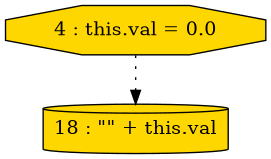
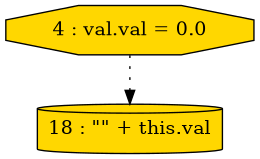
  digraph {
    node [style=filled fillcolor=gold]
-   "4 : this.val = 0.0" [shape=octagon]
+   "4 : this.val = 0.0" [shape=octagon label="4 : val.val = 0.0"]
    "18 : \"\" + this.val" [shape=cylinder]
    "4 : this.val = 0.0" -> "18 : \"\" + this.val" [style=dotted]
  }
